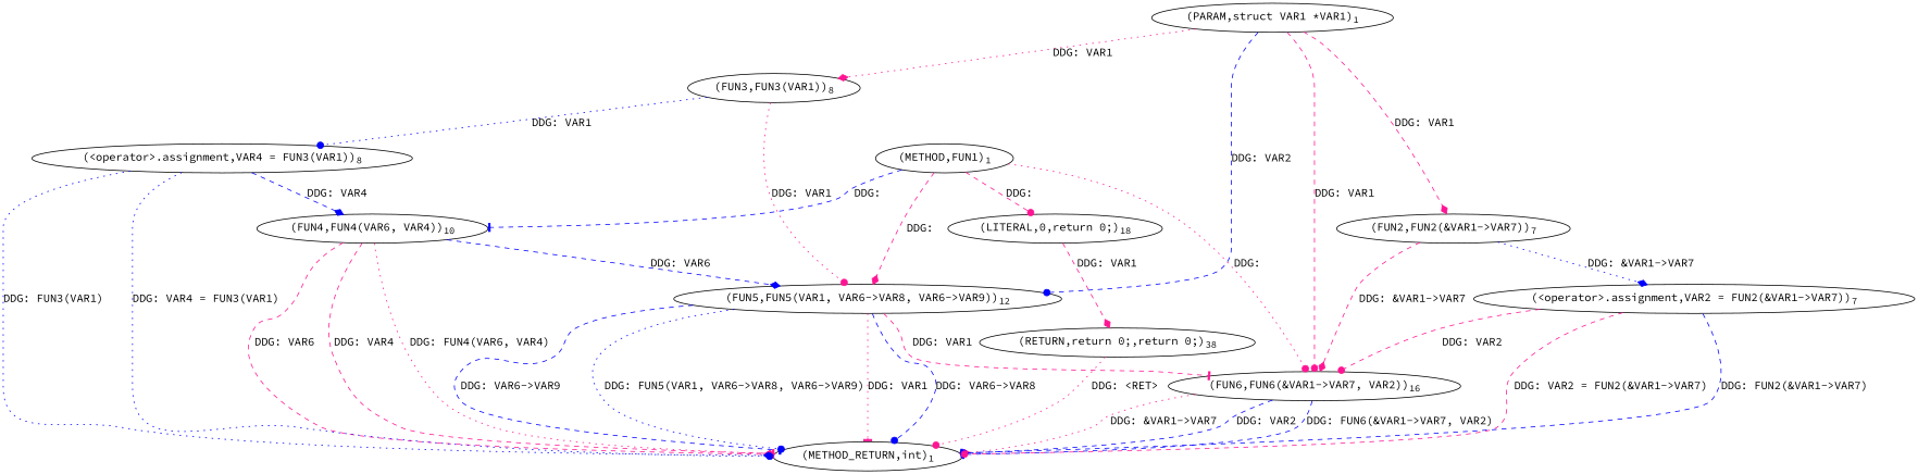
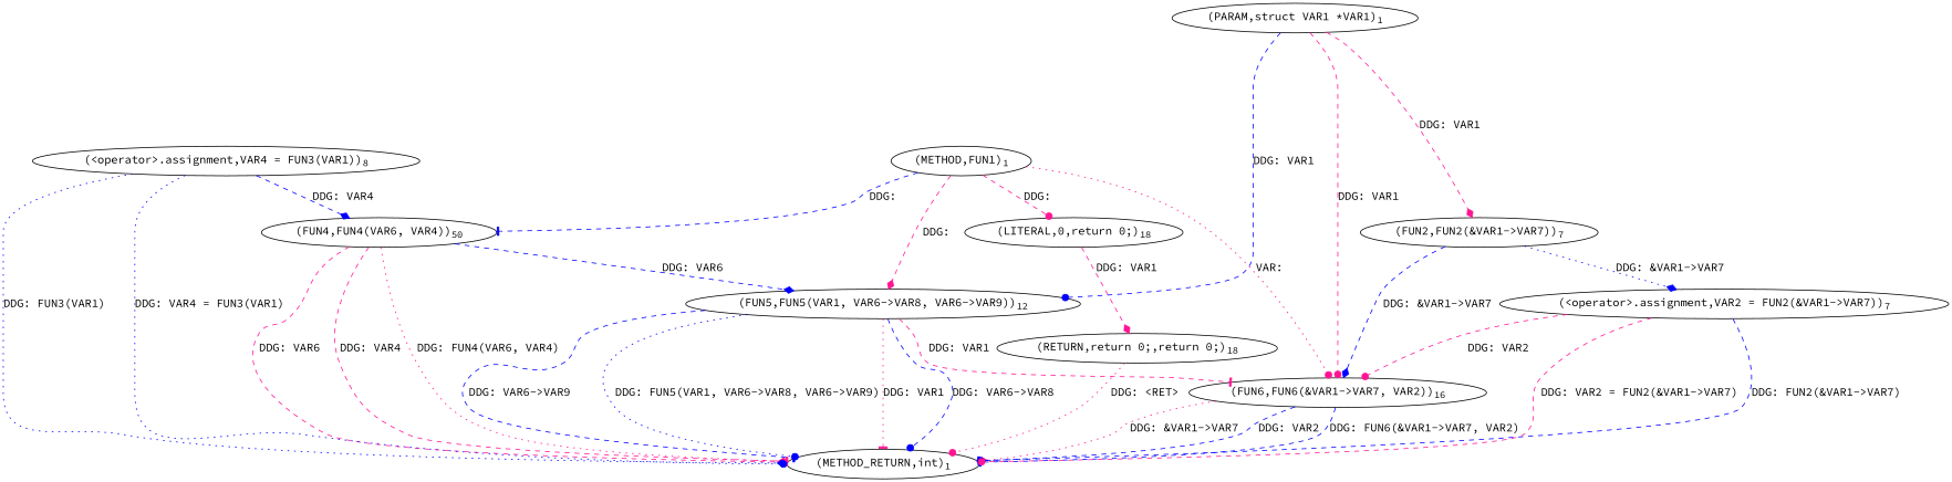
  digraph {
    fontname="Source Code Pro"
    node [fontname="Source Code Pro"]
    edge [arrowhead=dot color=deeppink fontname="Source Code Pro" style=dashed]
    n1 [label=<(METHOD,FUN1)<SUB>1</SUB>>]
-   n2 [label=<(FUN4,FUN4(VAR6, VAR4))<SUB>10</SUB>>]
+   n2 [label=<(FUN4,FUN4(VAR6, VAR4))<SUB>50</SUB>>]
    n3 [label=<(FUN5,FUN5(VAR1, VAR6-&gt;VAR8, VAR6-&gt;VAR9))<SUB>12</SUB>>]
    n4 [label=<(FUN6,FUN6(&amp;VAR1-&gt;VAR7, VAR2))<SUB>16</SUB>>]
    n5 [label=<(LITERAL,0,return 0;)<SUB>18</SUB>>]
    n6 [label=<(PARAM,struct VAR1 *VAR1)<SUB>1</SUB>>]
-   n7 [label=<(FUN3,FUN3(VAR1))<SUB>8</SUB>>]
    n8 [label=<(FUN2,FUN2(&amp;VAR1-&gt;VAR7))<SUB>7</SUB>>]
    n9 [label=<(METHOD_RETURN,int)<SUB>1</SUB>>]
-   n10 [label=<(RETURN,return 0;,return 0;)<SUB>38</SUB>>]
+   n10 [label=<(RETURN,return 0;,return 0;)<SUB>18</SUB>>]
    n11 [label=<(&lt;operator&gt;.assignment,VAR4 = FUN3(VAR1))<SUB>8</SUB>>]
    n12 [label=<(&lt;operator&gt;.assignment,VAR2 = FUN2(&amp;VAR1-&gt;VAR7))<SUB>7</SUB>>]
    n1 -> n2 [arrowhead=tee color=blue label="DDG: "]
    n1 -> n3 [arrowhead=diamond label="DDG: "]
-   n1 -> n4 [label="DDG: " style=dotted]
+   n1 -> n4 [label="VAR: " style=dotted]
    n1 -> n5 [label="DDG: "]
    n2 -> n3 [arrowhead=diamond color=blue label="DDG: VAR6"]
    n2 -> n9 [arrowhead=diamond label="DDG: VAR6"]
    n2 -> n9 [arrowhead=tee label="DDG: VAR4"]
    n2 -> n9 [arrowhead=diamond label="DDG: FUN4(VAR6, VAR4)" style=dotted]
    n3 -> n4 [arrowhead=tee label="DDG: VAR1"]
    n3 -> n9 [arrowhead=tee label="DDG: VAR1" style=dotted]
    n3 -> n9 [color=blue label="DDG: VAR6-&gt;VAR8"]
    n3 -> n9 [arrowhead=tee color=blue label="DDG: VAR6-&gt;VAR9"]
    n3 -> n9 [color=blue label="DDG: FUN5(VAR1, VAR6-&gt;VAR8, VAR6-&gt;VAR9)" style=dotted]
    n4 -> n9 [arrowhead=diamond label="DDG: &amp;VAR1-&gt;VAR7" style=dotted]
    n4 -> n9 [arrowhead=tee color=blue label="DDG: VAR2"]
    n4 -> n9 [arrowhead=tee color=blue label="DDG: FUN6(&amp;VAR1-&gt;VAR7, VAR2)"]
    n5 -> n10 [arrowhead=diamond label="DDG: VAR1"]
-   n6 -> n3 [color=blue label="DDG: VAR2"]
+   n6 -> n3 [color=blue label="DDG: VAR1"]
    n6 -> n4 [label="DDG: VAR1"]
-   n6 -> n7 [arrowhead=diamond label="DDG: VAR1" style=dotted]
    n6 -> n8 [arrowhead=diamond label="DDG: VAR1"]
-   n7 -> n3 [label="DDG: VAR1" style=dotted]
-   n7 -> n11 [color=blue label="DDG: VAR1" style=dotted]
-   n8 -> n4 [arrowhead=diamond label="DDG: &amp;VAR1-&gt;VAR7"]
+   n8 -> n4 [arrowhead=diamond color=blue label="DDG: &amp;VAR1-&gt;VAR7"]
    n8 -> n12 [arrowhead=diamond color=blue label="DDG: &amp;VAR1-&gt;VAR7" style=dotted]
    n10 -> n9 [label="DDG: &lt;RET&gt;" style=dotted]
    n11 -> n2 [arrowhead=diamond color=blue label="DDG: VAR4"]
    n11 -> n9 [arrowhead=diamond color=blue label="DDG: FUN3(VAR1)" style=dotted]
    n11 -> n9 [color=blue label="DDG: VAR4 = FUN3(VAR1)" style=dotted]
    n12 -> n4 [label="DDG: VAR2"]
    n12 -> n9 [color=blue label="DDG: FUN2(&amp;VAR1-&gt;VAR7)"]
    n12 -> n9 [label="DDG: VAR2 = FUN2(&amp;VAR1-&gt;VAR7)"]
  }
